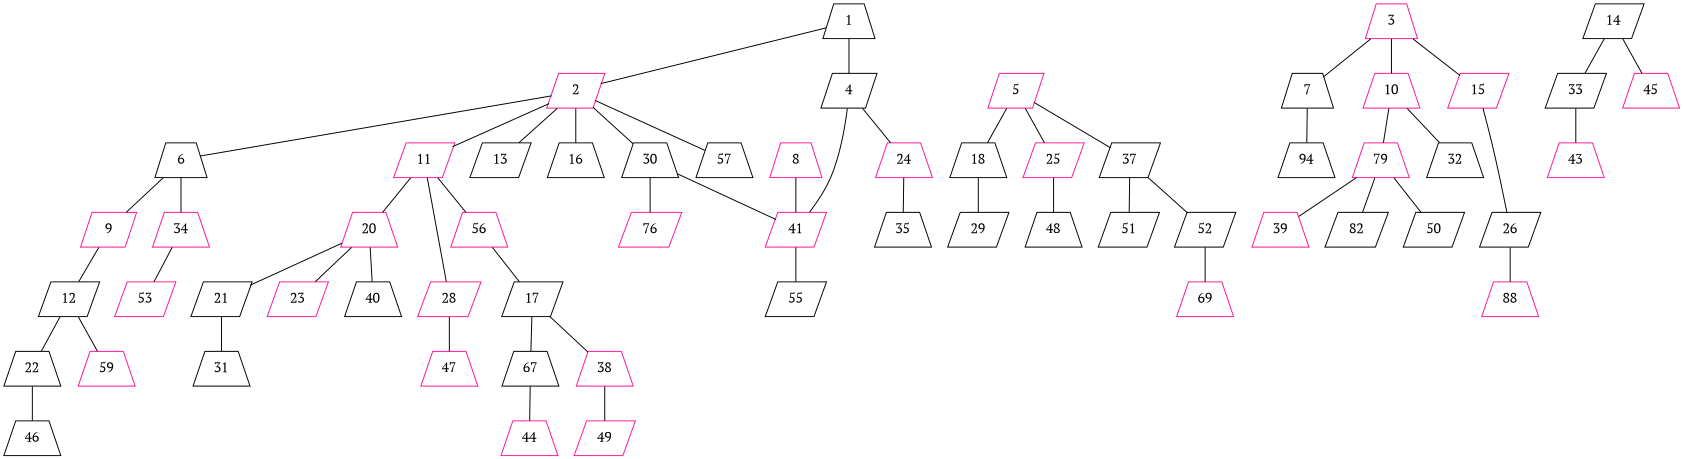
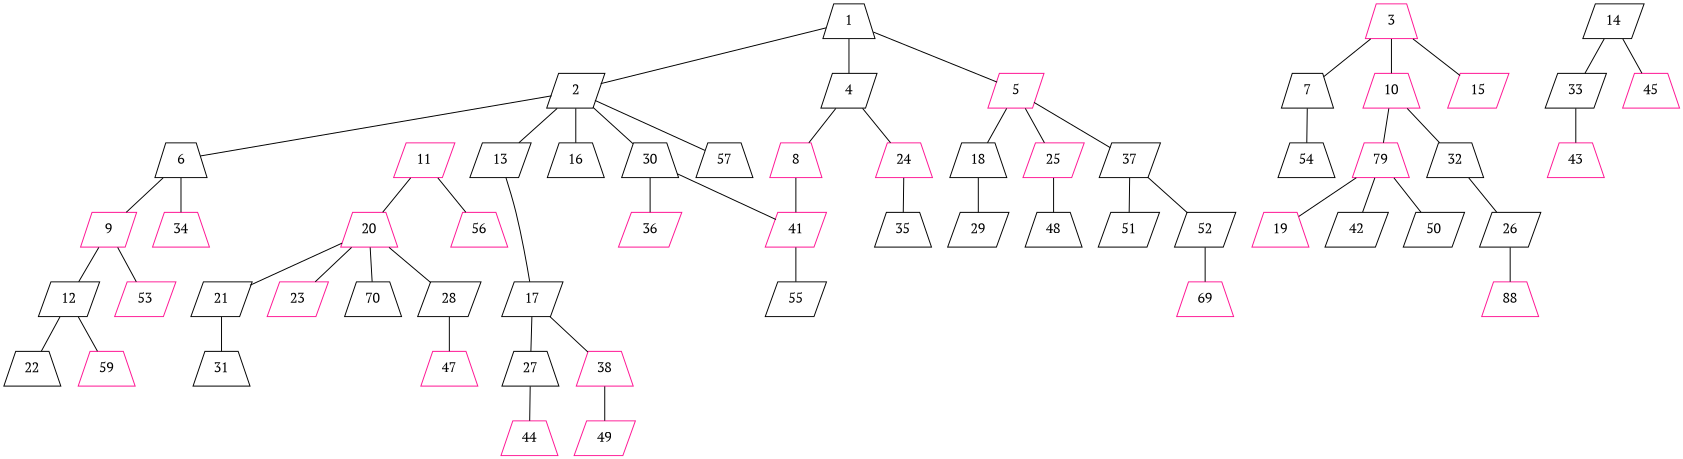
  graph {
    fontname="PT Serif"
    node [color=black fontname="PT Serif" shape=trapezium]
    edge [fontname="PT Serif"]
-   2 [color=deeppink shape=parallelogram]
+   2 [shape=parallelogram]
    1
    4 [shape=parallelogram]
    5 [color=deeppink shape=parallelogram]
    6
    11 [color=deeppink shape=parallelogram]
    13 [shape=parallelogram]
    16
    30
    57
    8 [color=deeppink]
    24 [color=deeppink]
    18
    25 [color=deeppink shape=parallelogram]
    37 [shape=parallelogram]
    3 [color=deeppink]
    7
    10 [color=deeppink]
    15 [color=deeppink shape=parallelogram]
    9 [color=deeppink shape=parallelogram]
    34 [color=deeppink]
    20 [color=deeppink]
    56 [color=deeppink]
    17 [shape=parallelogram]
-   36 [color=deeppink shape=parallelogram label=76]
+   36 [color=deeppink shape=parallelogram]
    41 [color=deeppink shape=parallelogram]
    35
    29 [shape=parallelogram]
    48
    51 [shape=parallelogram]
    52 [shape=parallelogram]
-   54 [label=94]
+   54
    n33 [color=deeppink label=79]
    32
    26 [shape=parallelogram]
    12 [shape=parallelogram]
    53 [color=deeppink shape=parallelogram]
    21 [shape=parallelogram]
    23 [color=deeppink shape=parallelogram]
-   28 [color=deeppink shape=parallelogram]
-   40
-   27 [label=67]
+   28 [shape=parallelogram]
+   40 [label=70]
+   27
    38 [color=deeppink]
    55 [shape=parallelogram]
-   39 [color=deeppink]
-   42 [shape=parallelogram label=82]
+   39 [color=deeppink label=19]
+   42 [shape=parallelogram]
    50 [shape=parallelogram]
    n48 [color=deeppink label=88]
    14 [shape=parallelogram]
    33 [shape=parallelogram]
    45 [color=deeppink]
    n52 [color=deeppink label=69]
    22
    59 [color=deeppink]
    43 [color=deeppink]
-   46
    31
    47 [color=deeppink]
    44 [color=deeppink]
    49 [color=deeppink shape=parallelogram]
    2 -- 6
-   2 -- 11
    2 -- 13
    2 -- 16
    2 -- 30
    2 -- 57
    1 -- 2
    1 -- 4
-   4 -- 41
+   1 -- 5
+   4 -- 8
    4 -- 24
    5 -- 18
    5 -- 25
    5 -- 37
    6 -- 9
    6 -- 34
    11 -- 20
    11 -- 56
-   56 -- 17
+   13 -- 17
    30 -- 36
    30 -- 41
    8 -- 41
    24 -- 35
    18 -- 29
    25 -- 48
    37 -- 51
    37 -- 52
    3 -- 7
    3 -- 10
    3 -- 15
    7 -- 54
    10 -- n33
    10 -- 32
-   15 -- 26
+   32 -- 26
    9 -- 12
-   34 -- 53
+   9 -- 53
    20 -- 21
    20 -- 23
-   11 -- 28
+   20 -- 28
    20 -- 40
    17 -- 27
    17 -- 38
    41 -- 55
    52 -- n52
    n33 -- 39
    n33 -- 42
    n33 -- 50
    26 -- n48
    12 -- 22
    12 -- 59
    21 -- 31
    28 -- 47
    27 -- 44
    38 -- 49
    14 -- 33
    14 -- 45
    33 -- 43
-   22 -- 46
  }
